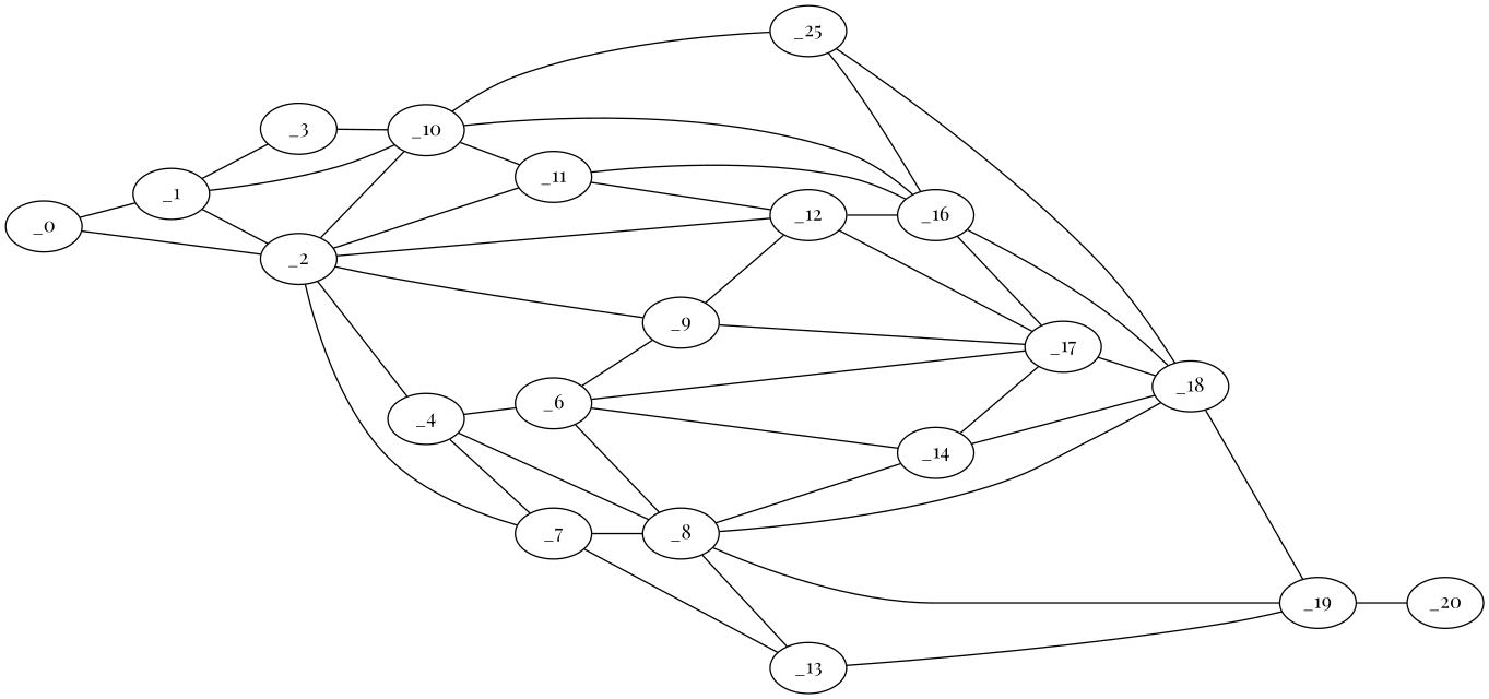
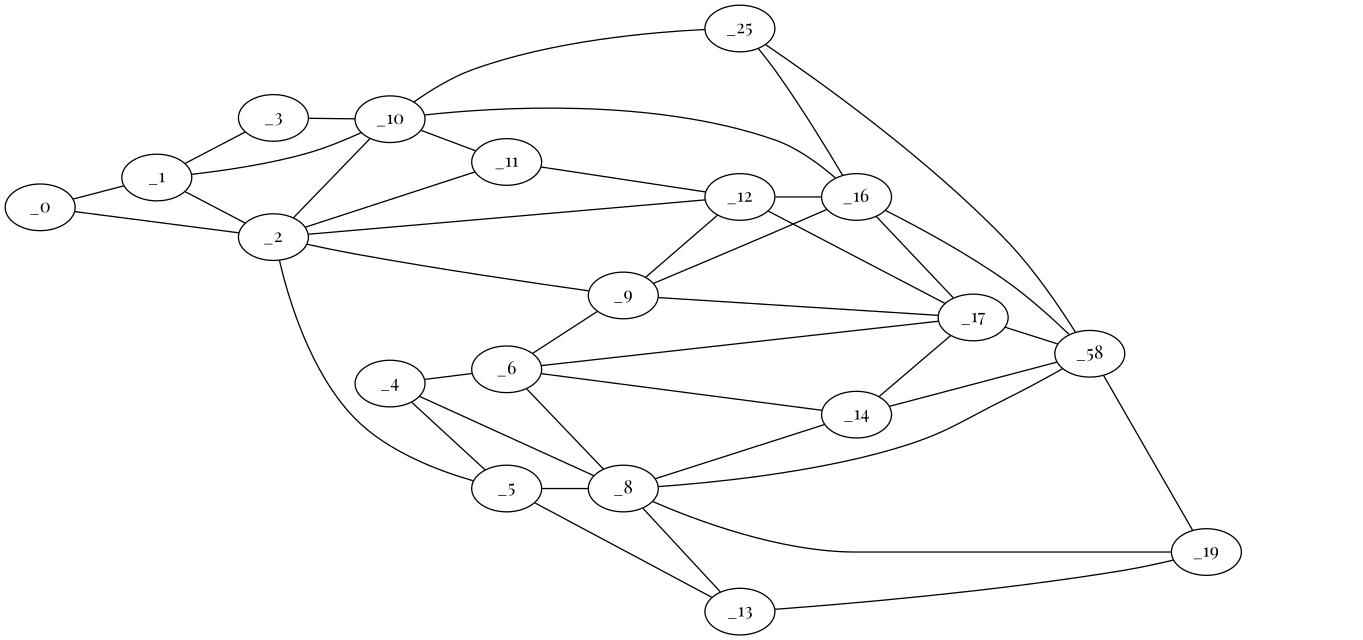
  graph {
    fontname="Playfair Display"
    rankdir=LR
    node [fontname="Playfair Display" x=81]
    edge [fontname="Playfair Display" valence=2]
    _0 [x=38 y=40]
    _1 [x=44 y=34]
    _2 [x=44 y=51]
    _3 [x=47 y=7]
    _10 [y=31]
    _4 [x=68 y=87]
-   _5 [x=69 y=96 label=_7]
+   _5 [x=69 y=96]
    _9 [x=80 y=67]
    _11 [y=55]
    _12 [y=62]
    n11 [label=_25 x=88 y=38]
    _16 [x=88 y=44]
    _6 [x=74 y=82]
    _8 [x=78 y=97]
    _13 [y=115]
    _14 [x=82 y=85]
    _17 [x=88 y=80]
-   _18 [x=89 y=92]
+   _18 [x=89 y=92 label=_58]
    _19 [x=89 y=111]
-   _20 [x=89 y=118]
    _0 -- _1 [valence=1]
    _0 -- _2 [valence=1]
    _1 -- _2
    _1 -- _3
    _1 -- _10 [valence=1]
    _2 -- _10
-   _2 -- _4 [valence=1]
    _2 -- _5 [valence=1]
    _2 -- _9 [valence=1]
    _2 -- _11
    _2 -- _12 [valence=1]
    _3 -- _10 [valence=1]
    _10 -- _11 [valence=1]
    _10 -- n11
    _10 -- _16
    _4 -- _5
    _4 -- _6
    _4 -- _8 [valence=1]
    _5 -- _8
    _5 -- _13 [valence=1]
    _9 -- _12
    _9 -- _17
    _11 -- _12
-   _11 -- _16 [valence=1]
+   _9 -- _16 [valence=1]
    _12 -- _16
    _12 -- _17
    n11 -- _16 [valence=1]
    n11 -- _18 [valence=1]
    _16 -- _17
    _16 -- _18
    _6 -- _9 [valence=1]
    _6 -- _8
    _6 -- _14 [valence=1]
    _6 -- _17
    _8 -- _13
    _8 -- _14 [valence=1]
    _8 -- _18
    _8 -- _19 [valence=1]
    _13 -- _19
    _14 -- _17
    _14 -- _18
    _17 -- _18
    _18 -- _19 [valence=1]
-   _19 -- _20 [valence=1]
  }
